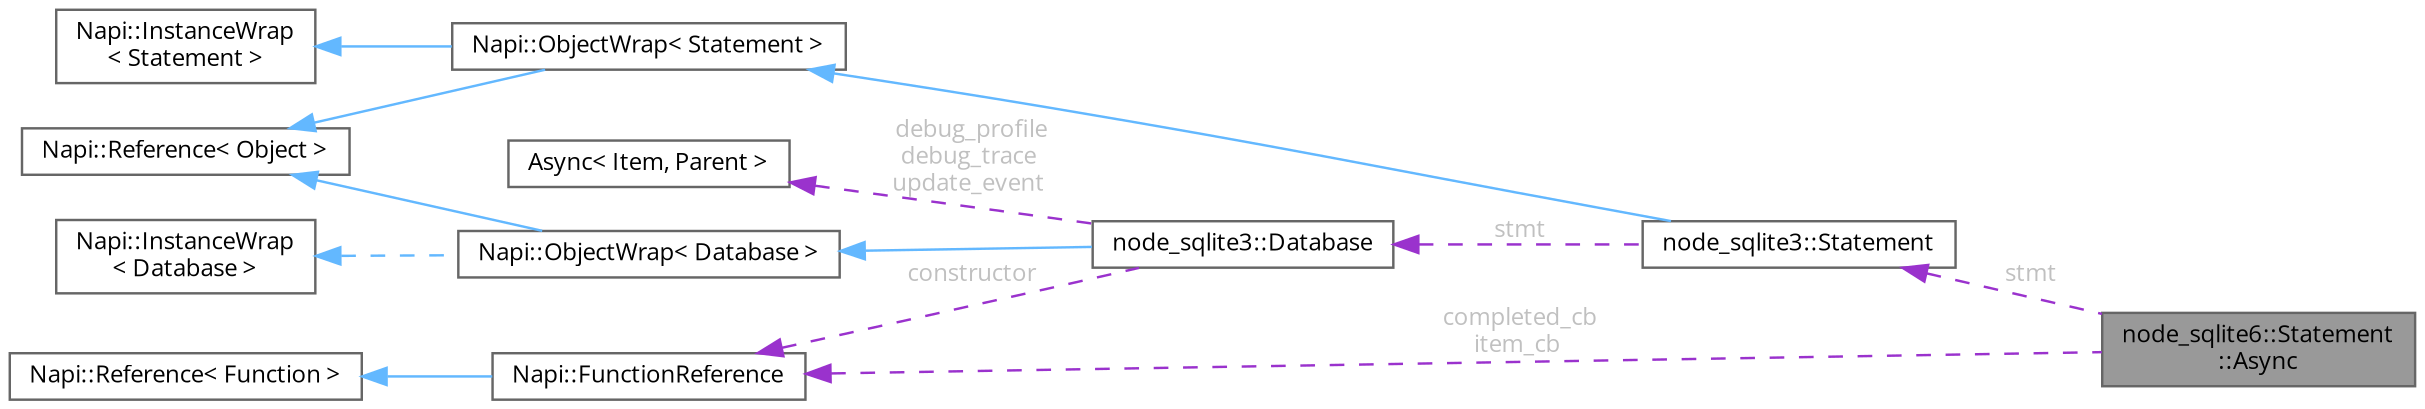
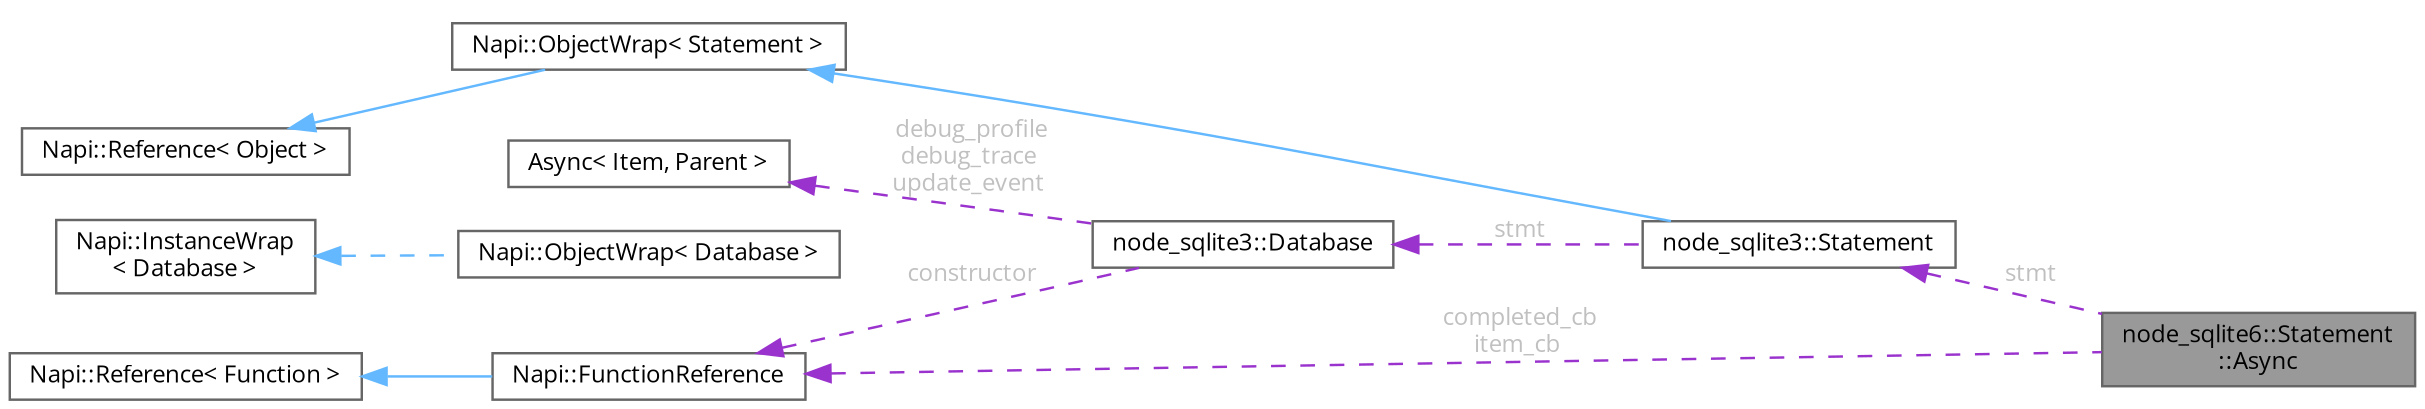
  digraph {
    fontname="Open Sans"
    rankdir=LR
    node [color=gray40 fillcolor=white fontname="Open Sans" fontsize=10 shape=box style=filled]
    edge [color=steelblue1 dir=back fontname="Open Sans" fontsize=10 labelfontname=Helvetica labelfontsize=10 style=dashed]
    n1 [fillcolor=grey60 fontcolor=black height=0.2 label="node_sqlite6::Statement\l::Async" width=0.4]
    n2 [height=0.2 label="node_sqlite3::Statement" width=0.4]
    n3 [height=0.2 label="Napi::ObjectWrap\< Statement \>" width=0.4]
-   n4 [height=0.2 label="Napi::InstanceWrap\l\< Statement \>" width=0.4]
    n5 [height=0.2 label="Napi::Reference\< Object \>" width=0.4]
    n6 [height=0.2 label="Napi::ObjectWrap\< Database \>" width=0.4]
    n7 [height=0.2 label="node_sqlite3::Database" width=0.4]
    n8 [height=0.2 label="Napi::InstanceWrap\l\< Database \>" width=0.4]
    n9 [height=0.2 label="Napi::FunctionReference" width=0.4]
    n10 [height=0.2 label="Napi::Reference\< Function \>" width=0.4]
    n11 [height=0.2 label="Async\< Item, Parent \>" width=0.4]
    n2 -> n1 [color=darkorchid3 fontcolor=grey label=" stmt"]
    n3 -> n2 [style=solid]
-   n4 -> n3 [style=solid]
    n5 -> n3 [style=solid]
-   n5 -> n6 [style=solid]
-   n6 -> n7 [style=solid]
    n7 -> n2 [color=darkorchid3 fontcolor=grey label=" stmt"]
    n8 -> n6
    n9 -> n1 [color=darkorchid3 fontcolor=grey label=" completed_cb\nitem_cb"]
    n9 -> n7 [color=darkorchid3 fontcolor=grey label=" constructor"]
    n10 -> n9 [style=solid]
    n11 -> n7 [color=darkorchid3 fontcolor=grey label=" debug_profile\ndebug_trace\nupdate_event"]
  }
